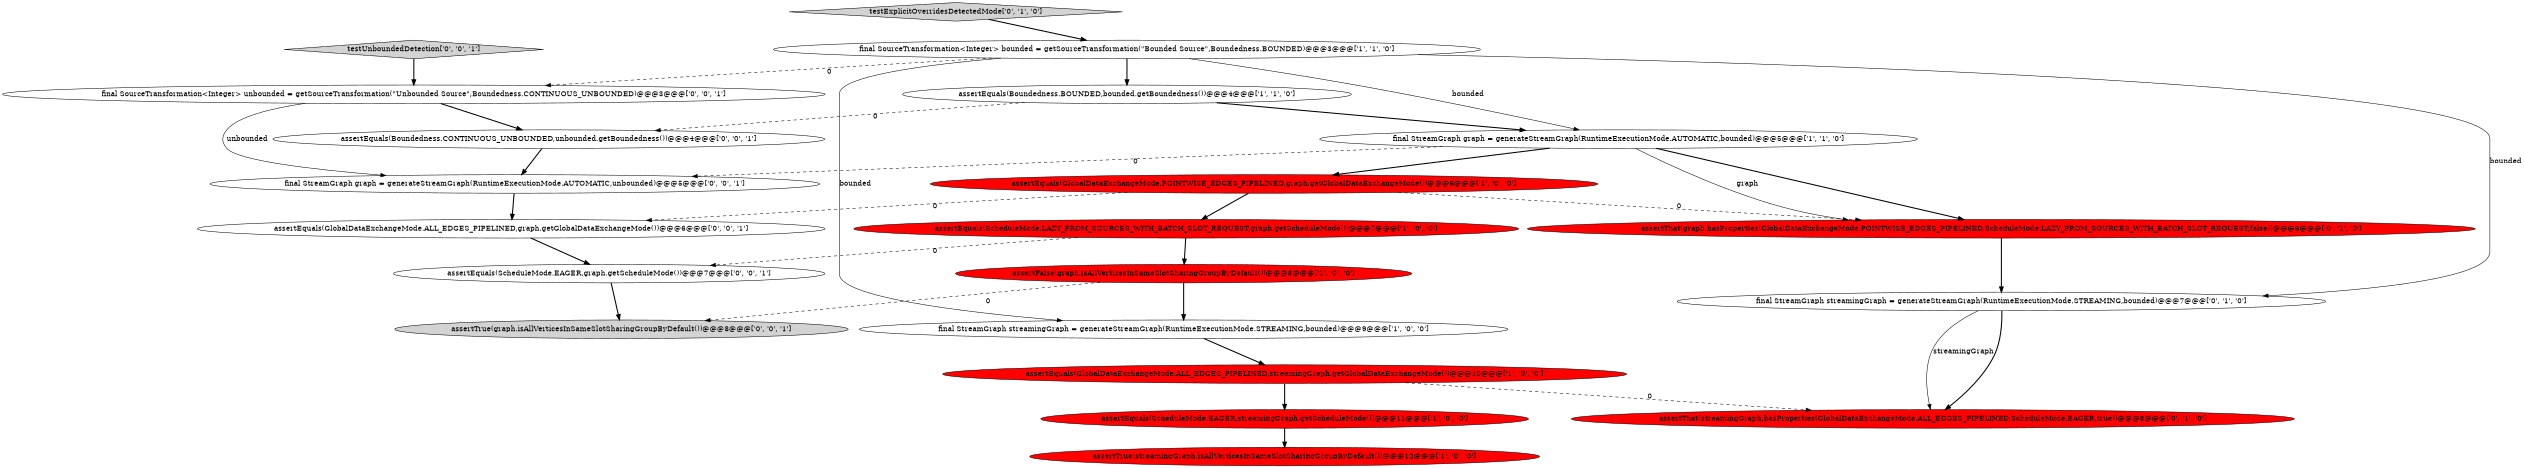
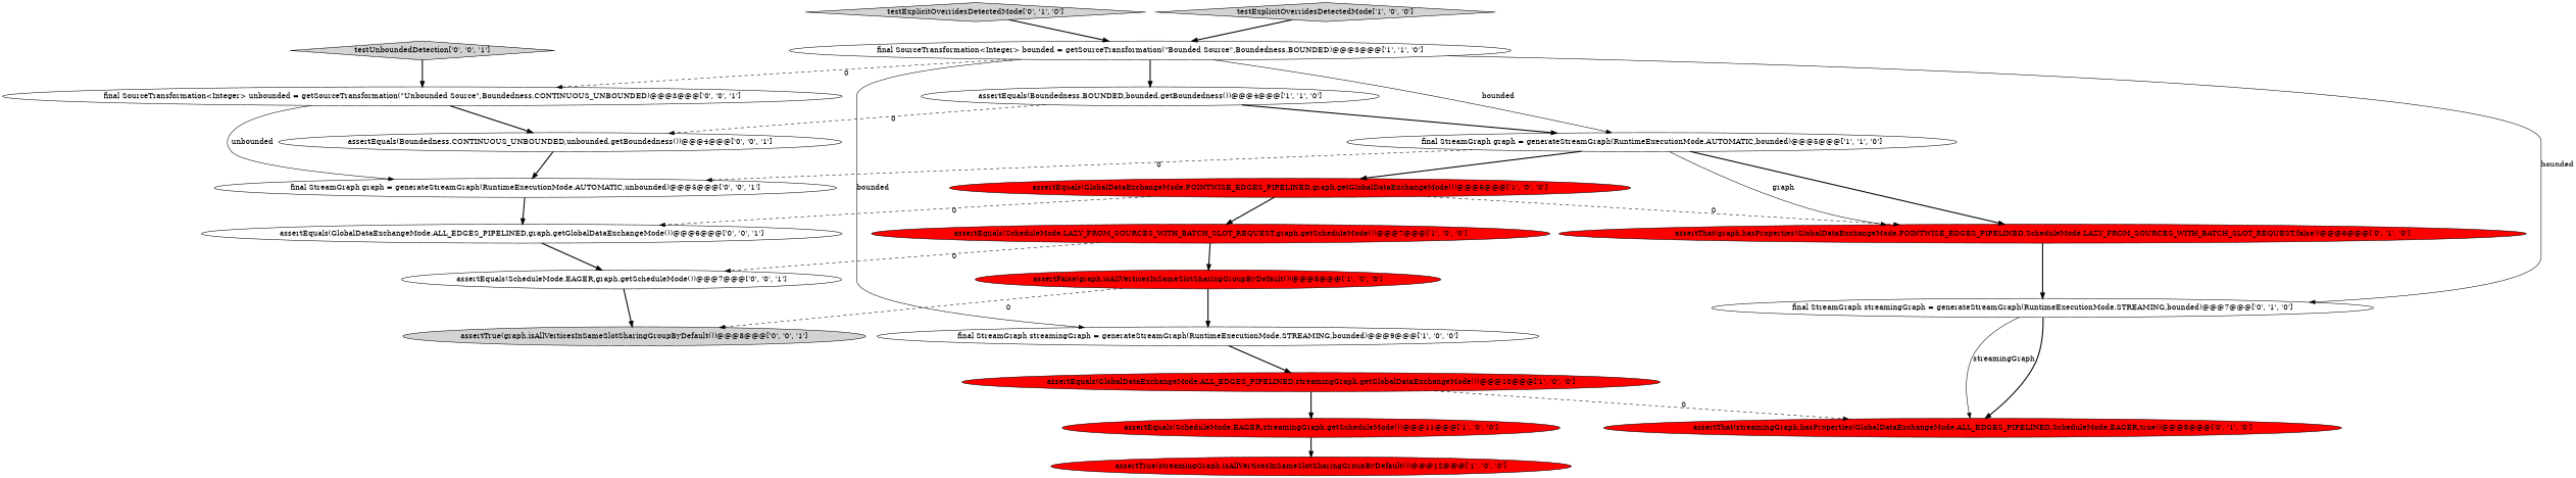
  digraph {
    node [fillcolor=white shape=ellipse style=filled]
    edge [style=bold]
    n1 [label="assertEquals(Boundedness.CONTINUOUS_UNBOUNDED,unbounded.getBoundedness())@@@4@@@['0', '0', '1']"]
    n2 [label="final StreamGraph graph = generateStreamGraph(RuntimeExecutionMode.AUTOMATIC,unbounded)@@@5@@@['0', '0', '1']"]
    n3 [fillcolor=lightgray label="testUnboundedDetection['0', '0', '1']" shape=diamond]
    n4 [label="final SourceTransformation<Integer> unbounded = getSourceTransformation(\"Unbounded Source\",Boundedness.CONTINUOUS_UNBOUNDED)@@@3@@@['0', '0', '1']"]
    n5 [label="final SourceTransformation<Integer> bounded = getSourceTransformation(\"Bounded Source\",Boundedness.BOUNDED)@@@3@@@['1', '1', '0']"]
    n6 [label="assertEquals(Boundedness.BOUNDED,bounded.getBoundedness())@@@4@@@['1', '1', '0']"]
    n7 [label="final StreamGraph streamingGraph = generateStreamGraph(RuntimeExecutionMode.STREAMING,bounded)@@@9@@@['1', '0', '0']"]
    n8 [label="final StreamGraph graph = generateStreamGraph(RuntimeExecutionMode.AUTOMATIC,bounded)@@@5@@@['1', '1', '0']"]
    n9 [label="final StreamGraph streamingGraph = generateStreamGraph(RuntimeExecutionMode.STREAMING,bounded)@@@7@@@['0', '1', '0']"]
    n10 [fillcolor=red label="assertEquals(GlobalDataExchangeMode.POINTWISE_EDGES_PIPELINED,graph.getGlobalDataExchangeMode())@@@6@@@['1', '0', '0']"]
    n11 [label="assertEquals(GlobalDataExchangeMode.ALL_EDGES_PIPELINED,graph.getGlobalDataExchangeMode())@@@6@@@['0', '0', '1']"]
    n12 [fillcolor=red label="assertThat(graph,hasProperties(GlobalDataExchangeMode.POINTWISE_EDGES_PIPELINED,ScheduleMode.LAZY_FROM_SOURCES_WITH_BATCH_SLOT_REQUEST,false))@@@6@@@['0', '1', '0']"]
    n13 [fillcolor=red label="assertEquals(ScheduleMode.LAZY_FROM_SOURCES_WITH_BATCH_SLOT_REQUEST,graph.getScheduleMode())@@@7@@@['1', '0', '0']"]
    n14 [fillcolor=red label="assertEquals(GlobalDataExchangeMode.ALL_EDGES_PIPELINED,streamingGraph.getGlobalDataExchangeMode())@@@10@@@['1', '0', '0']"]
    n15 [fillcolor=red label="assertEquals(ScheduleMode.EAGER,streamingGraph.getScheduleMode())@@@11@@@['1', '0', '0']"]
    n16 [fillcolor=red label="assertTrue(streamingGraph.isAllVerticesInSameSlotSharingGroupByDefault())@@@12@@@['1', '0', '0']"]
    n17 [fillcolor=red label="assertFalse(graph.isAllVerticesInSameSlotSharingGroupByDefault())@@@8@@@['1', '0', '0']"]
    n18 [fillcolor=lightgray label="assertTrue(graph.isAllVerticesInSameSlotSharingGroupByDefault())@@@8@@@['0', '0', '1']"]
    n19 [label="assertEquals(ScheduleMode.EAGER,graph.getScheduleMode())@@@7@@@['0', '0', '1']"]
    n20 [fillcolor=red label="assertThat(streamingGraph,hasProperties(GlobalDataExchangeMode.ALL_EDGES_PIPELINED,ScheduleMode.EAGER,true))@@@8@@@['0', '1', '0']"]
    n21 [fillcolor=lightgray label="testExplicitOverridesDetectedMode['0', '1', '0']" shape=diamond]
+   n22 [fillcolor=lightgray label="testExplicitOverridesDetectedMode['1', '0', '0']" shape=diamond]
    n1 -> n2
    n2 -> n11
    n3 -> n4
    n4 -> n1
    n4 -> n2 [label=unbounded style=solid]
    n5 -> n4 [label=0 style=dashed]
    n5 -> n6
    n5 -> n7 [label=bounded style=solid]
    n5 -> n8 [label=bounded style=solid]
    n5 -> n9 [label=bounded style=solid]
    n6 -> n1 [label=0 style=dashed]
    n6 -> n8
    n7 -> n14
    n8 -> n2 [label=0 style=dashed]
    n8 -> n10
    n8 -> n12 [label="graph" style=solid]
    n8 -> n12
    n9 -> n20 [label=streamingGraph style=solid]
    n9 -> n20
    n10 -> n11 [label=0 style=dashed]
    n10 -> n12 [label=0 style=dashed]
    n10 -> n13
    n11 -> n19
    n12 -> n9
    n13 -> n17
    n13 -> n19 [label=0 style=dashed]
    n14 -> n15
    n14 -> n20 [label=0 style=dashed]
    n15 -> n16
    n17 -> n7
    n17 -> n18 [label=0 style=dashed]
    n19 -> n18
    n21 -> n5
+   n22 -> n5
  }
